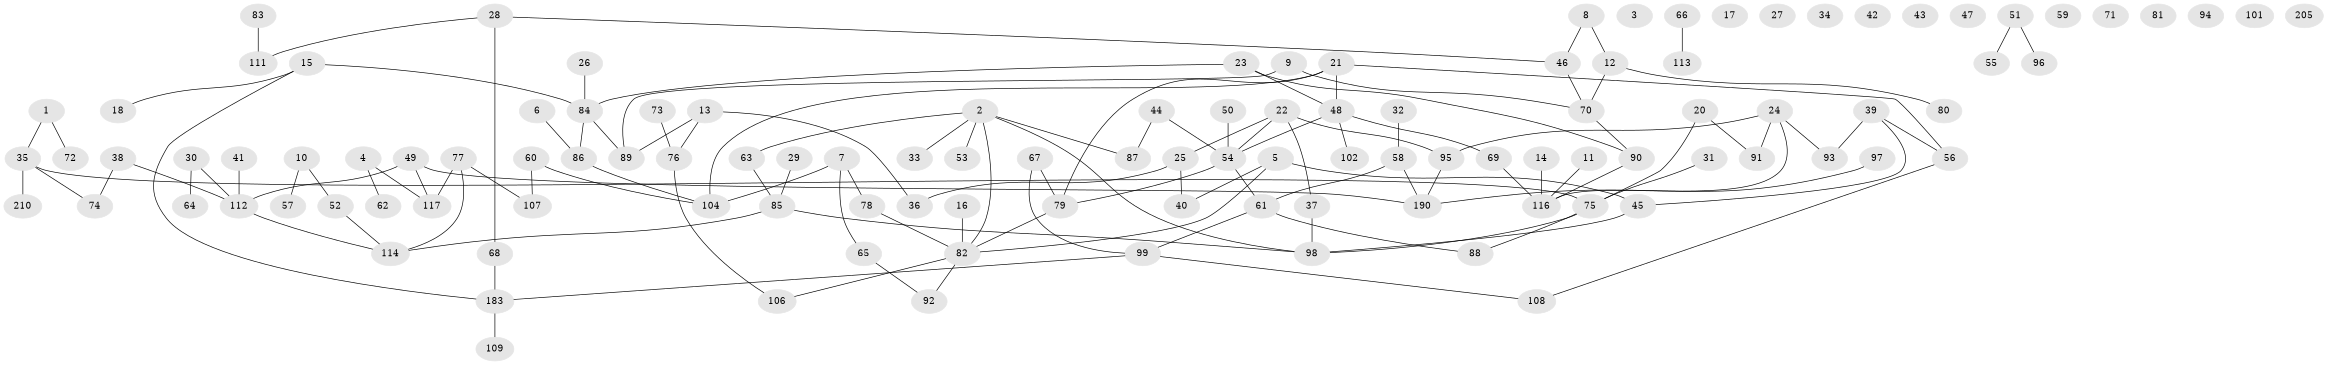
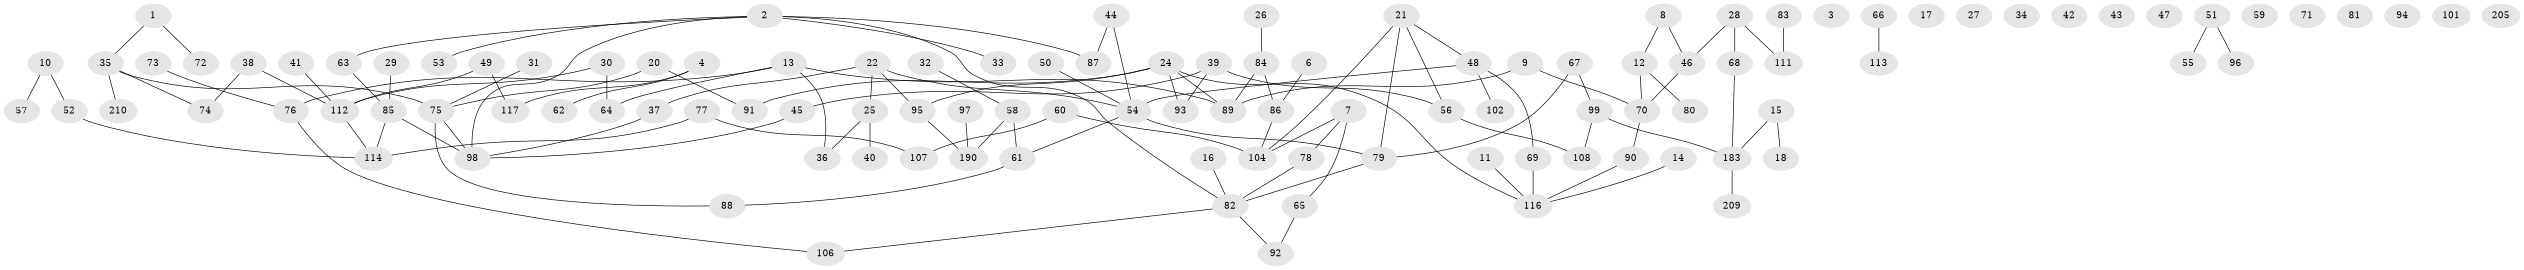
  graph {
    node [color=gray90 style=filled]
    1
    35
    72
    75
    74
    n6 [label=210]
    2
    33
    53
    63
    82
    87
    98
    85
    92
    106
    3
    4
    62
    117
-   5
    40
    45
    6
    86
    104
    7
    65
    78
    8
    12
    46
    70
    80
    9
    89
    90
    10
    52
    57
    114
    11
    116
    13
    36
    64
    76
    14
    15
    18
    84
    n52 [label=183]
    32
    58
-   109
+   109 [label=209]
    16
    66
    113
    17
    83
    111
    20
    91
    88
    21
    48
    56
    79
    54
    69
    102
    108
    22
    25
    37
    95
    61
    n78 [label=190]
-   23
    24
    93
    26
    27
    28
    68
    29
    30
    112
    31
    34
    38
    39
    41
    42
    43
    44
    47
    49
    50
    51
    55
    96
    99
    59
    60
    107
    67
    71
    73
    77
    81
    94
    97
    101
    n115 [label=205]
    1 -- 35
    1 -- 72
    35 -- 75
    35 -- 74
    35 -- n6
    75 -- 98
    75 -- 88
    2 -- 33
    2 -- 53
    2 -- 63
    2 -- 82
    2 -- 87
    2 -- 98
    63 -- 85
    82 -- 92
    82 -- 106
    85 -- 98
    85 -- 114
    4 -- 62
    4 -- 117
-   5 -- 82
-   5 -- 40
-   5 -- 45
    45 -- 98
    6 -- 86
    86 -- 104
    7 -- 104
    7 -- 65
    7 -- 78
    65 -- 92
    78 -- 82
    8 -- 12
    8 -- 46
    12 -- 70
    12 -- 80
    46 -- 70
    70 -- 90
    9 -- 70
    9 -- 89
    90 -- 116
    10 -- 52
    10 -- 57
    52 -- 114
    11 -- 116
    13 -- 89
    13 -- 36
+   13 -- 64
    13 -- 76
    76 -- 106
    14 -- 116
    15 -- 18
-   15 -- 84
    15 -- n52
    84 -- 86
    84 -- 89
    n52 -- 109
    32 -- 58
    58 -- 61
    58 -- n78
    16 -- 82
    66 -- 113
    83 -- 111
    20 -- 75
    20 -- 91
    21 -- 104
    21 -- 48
    21 -- 56
    21 -- 79
    48 -- 54
    48 -- 69
    48 -- 102
    56 -- 108
    79 -- 82
    54 -- 79
    54 -- 61
    69 -- 116
    22 -- 54
    22 -- 25
    22 -- 37
    22 -- 95
    25 -- 40
    25 -- 36
    37 -- 98
    95 -- n78
    61 -- 88
-   61 -- 99
-   23 -- 90
-   23 -- 84
-   23 -- 48
+   24 -- 89
    24 -- 116
    24 -- 91
    24 -- 95
    24 -- 93
    26 -- 84
    28 -- 46
    28 -- 111
    28 -- 68
    68 -- n52
    29 -- 85
    30 -- 64
    30 -- 112
    112 -- 114
    31 -- 75
    38 -- 74
    38 -- 112
    39 -- 45
    39 -- 56
    39 -- 93
    41 -- 112
    44 -- 87
    44 -- 54
    49 -- 117
-   49 -- n78
    49 -- 112
    50 -- 54
    51 -- 55
    51 -- 96
    99 -- n52
    99 -- 108
    60 -- 104
    60 -- 107
    67 -- 79
    67 -- 99
    73 -- 76
-   77 -- 117
    77 -- 114
    77 -- 107
    97 -- n78
  }
